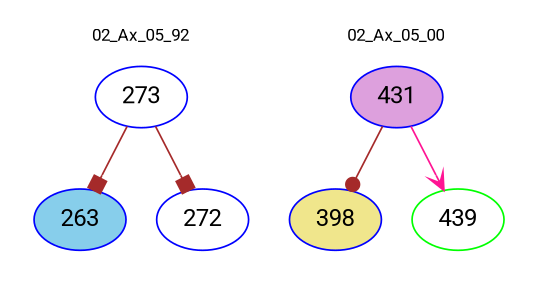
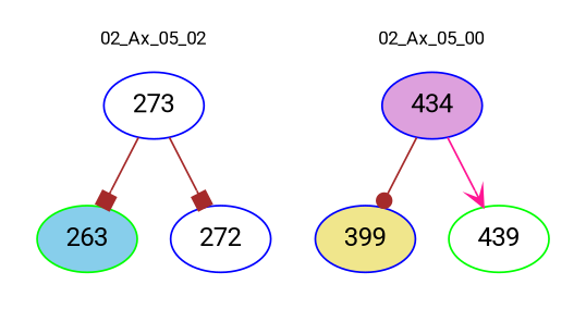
  digraph {
    fontname=Roboto
    node [color=blue fillcolor=white fontname=Roboto style=filled]
    edge [arrowhead=box color=brown fontname=Roboto]
    n1 [label=273]
-   n2 [fillcolor=skyblue label=263]
+   n2 [color=green fillcolor=skyblue label=263]
    n3 [label=272]
-   n4 [fillcolor=plum label=431]
-   n5 [fillcolor=khaki label=398]
+   n4 [fillcolor=plum label=434]
+   n5 [fillcolor=khaki label=399]
    n6 [color=green label=439]
    subgraph cluster_1 {
      color=white
      fontsize=10
-     label="02_Ax_05_92"
+     label="02_Ax_05_02"
      n1
      n2
      n3
    }
    subgraph cluster_2 {
      color=white
      fontsize=10
      label="02_Ax_05_00"
      n4
      n5
      n6
    }
    n1 -> n2
    n1 -> n3
    n4 -> n5 [arrowhead=dot]
    n4 -> n6 [arrowhead=vee color=deeppink]
  }
